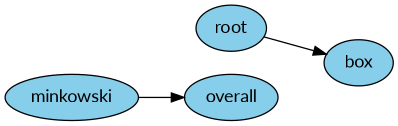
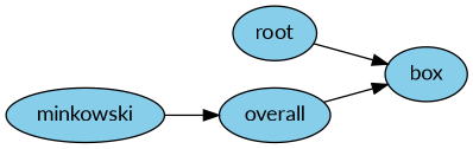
  digraph {
    fontname=Lato
    rankdir=LR
    node [fillcolor=skyblue fontname=Lato style=filled]
    edge [fontname=Lato]
    n1 [label=root]
    n2 [label=box]
    n3 [label=minkowski]
    n4 [label=overall]
    n1 -> n2
    n3 -> n4
+   n4 -> n2
  }
